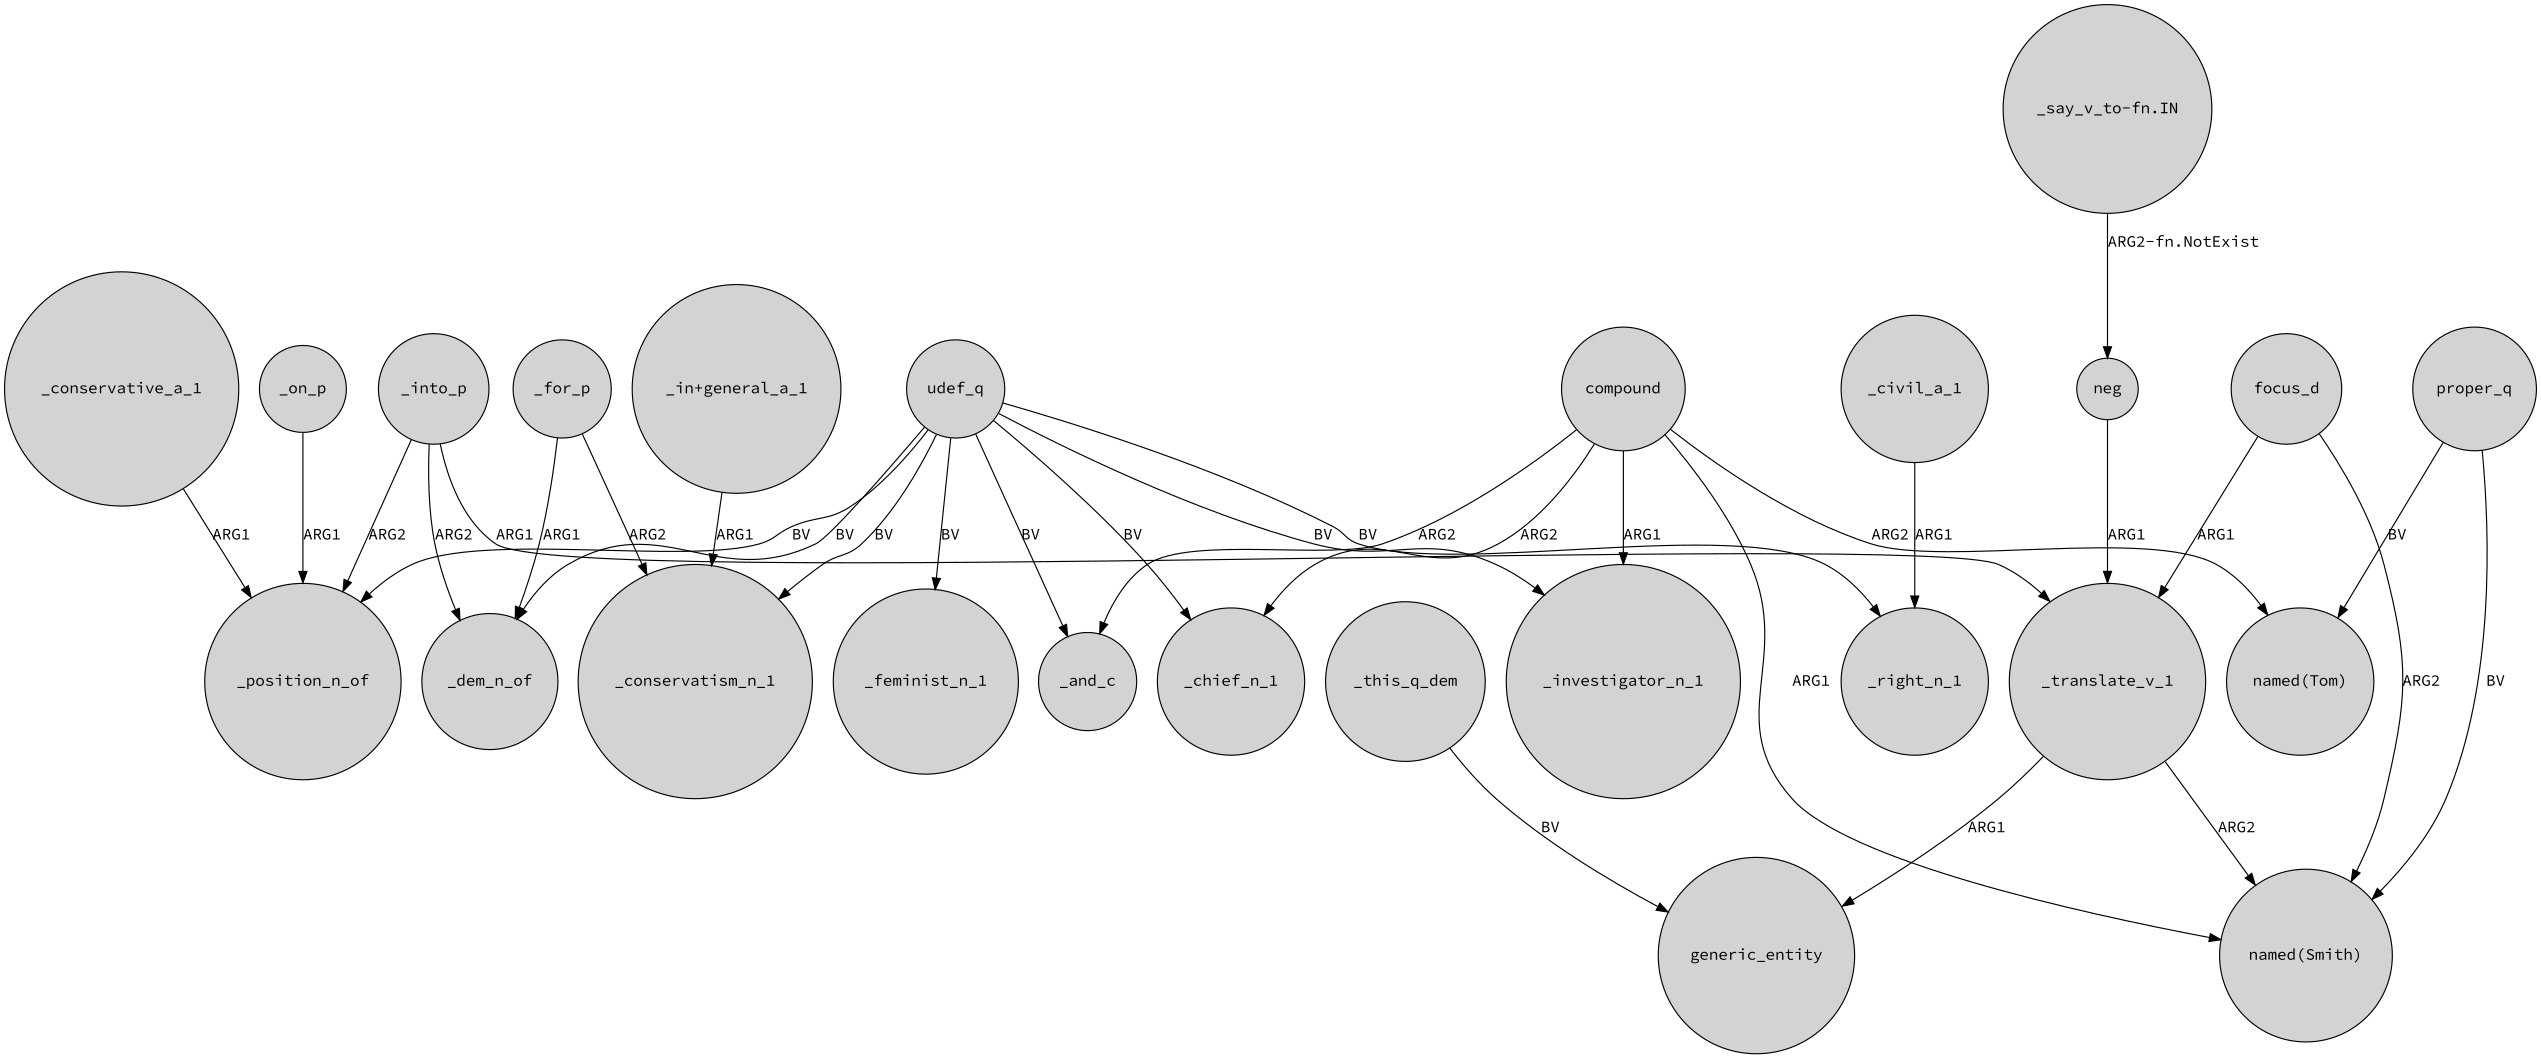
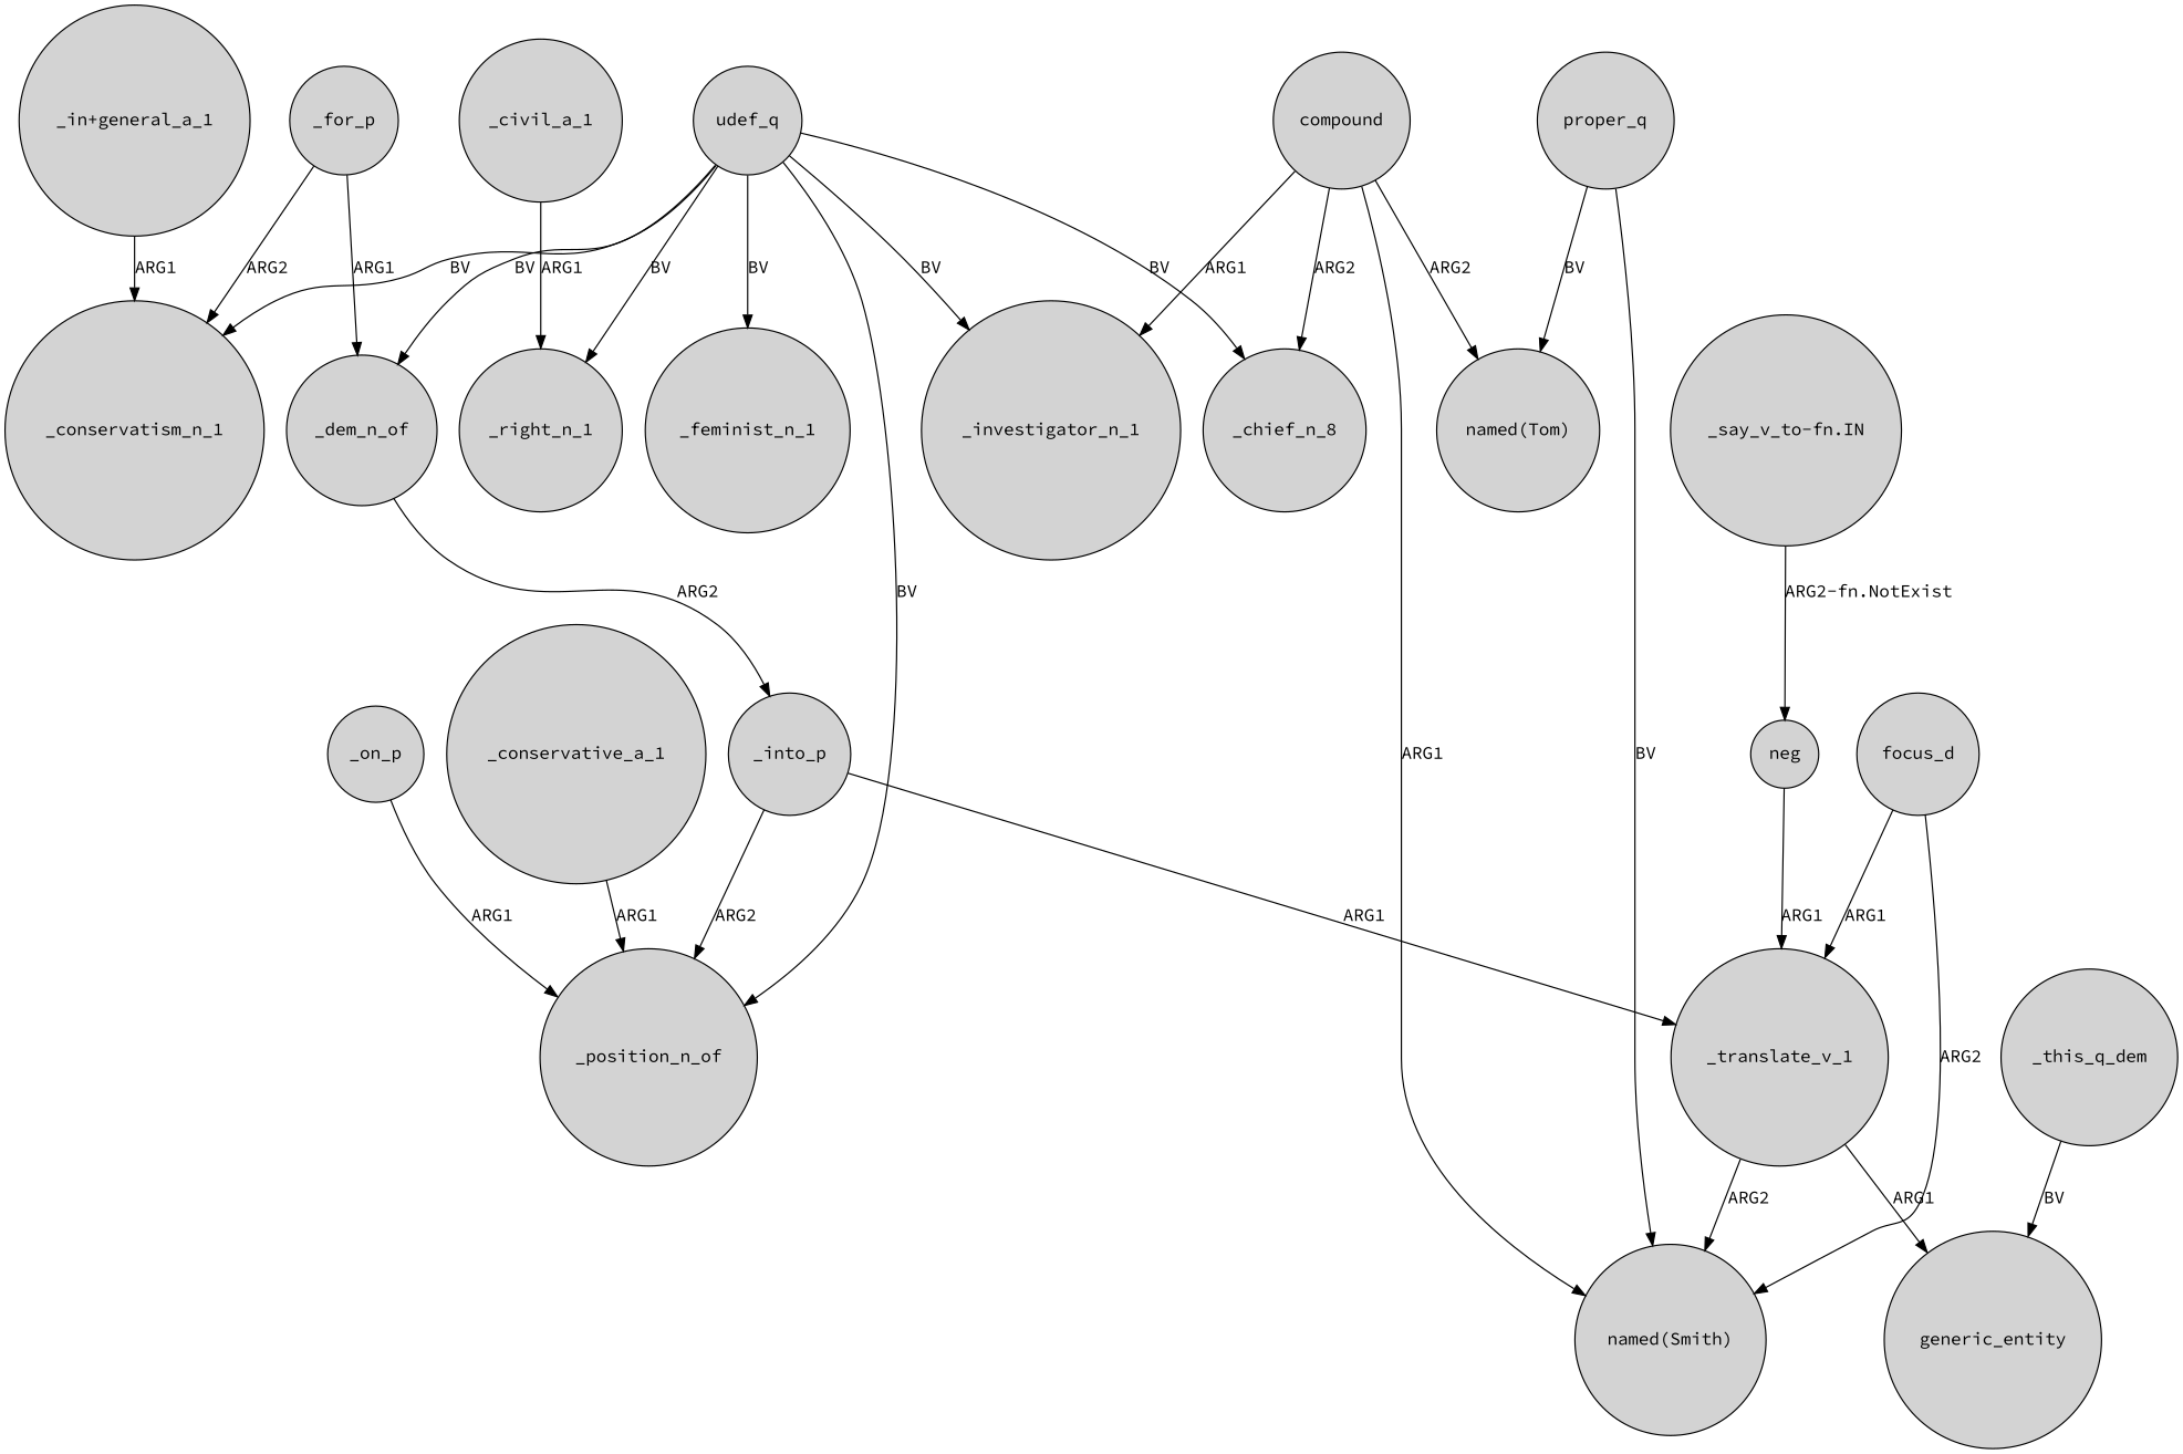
  digraph {
    fontname="Source Code Pro"
    node [fontname="Source Code Pro" shape=circle style=filled]
    edge [fontname="Source Code Pro"]
    n1 [label=_dem_n_of]
    _into_p
    _position_n_of
    _translate_v_1
    "named(Smith)"
    generic_entity
    focus_d
    "_in+general_a_1"
    _conservatism_n_1
    _for_p
    compound
-   _chief_n_1
-   _and_c
+   _chief_n_1 [label=_chief_n_8]
    "named(Tom)"
    _investigator_n_1
    neg
    udef_q
    _feminist_n_1
    _right_n_1
    _on_p
    _this_q_dem
    _civil_a_1
    proper_q
    "_say_v_to-fn.IN"
    _conservative_a_1
-   _into_p -> n1 [label=ARG2]
+   n1 -> _into_p [label=ARG2]
    _into_p -> _position_n_of [label=ARG2]
    _into_p -> _translate_v_1 [label=ARG1]
    _translate_v_1 -> "named(Smith)" [label=ARG2]
    _translate_v_1 -> generic_entity [label=ARG1]
    focus_d -> _translate_v_1 [label=ARG1]
    focus_d -> "named(Smith)" [label=ARG2]
    "_in+general_a_1" -> _conservatism_n_1 [label=ARG1]
    _for_p -> n1 [label=ARG1]
    _for_p -> _conservatism_n_1 [label=ARG2]
    compound -> "named(Smith)" [label=ARG1]
    compound -> _chief_n_1 [label=ARG2]
-   compound -> _and_c [label=ARG2]
    compound -> "named(Tom)" [label=ARG2]
    compound -> _investigator_n_1 [label=ARG1]
    neg -> _translate_v_1 [label=ARG1]
    udef_q -> n1 [label=BV]
    udef_q -> _position_n_of [label=BV]
    udef_q -> _conservatism_n_1 [label=BV]
    udef_q -> _chief_n_1 [label=BV]
-   udef_q -> _and_c [label=BV]
    udef_q -> _investigator_n_1 [label=BV]
    udef_q -> _feminist_n_1 [label=BV]
    udef_q -> _right_n_1 [label=BV]
    _on_p -> _position_n_of [label=ARG1]
    _this_q_dem -> generic_entity [label=BV]
    _civil_a_1 -> _right_n_1 [label=ARG1]
    proper_q -> "named(Smith)" [label=BV]
    proper_q -> "named(Tom)" [label=BV]
    "_say_v_to-fn.IN" -> neg [label="ARG2-fn.NotExist"]
    _conservative_a_1 -> _position_n_of [label=ARG1]
  }
